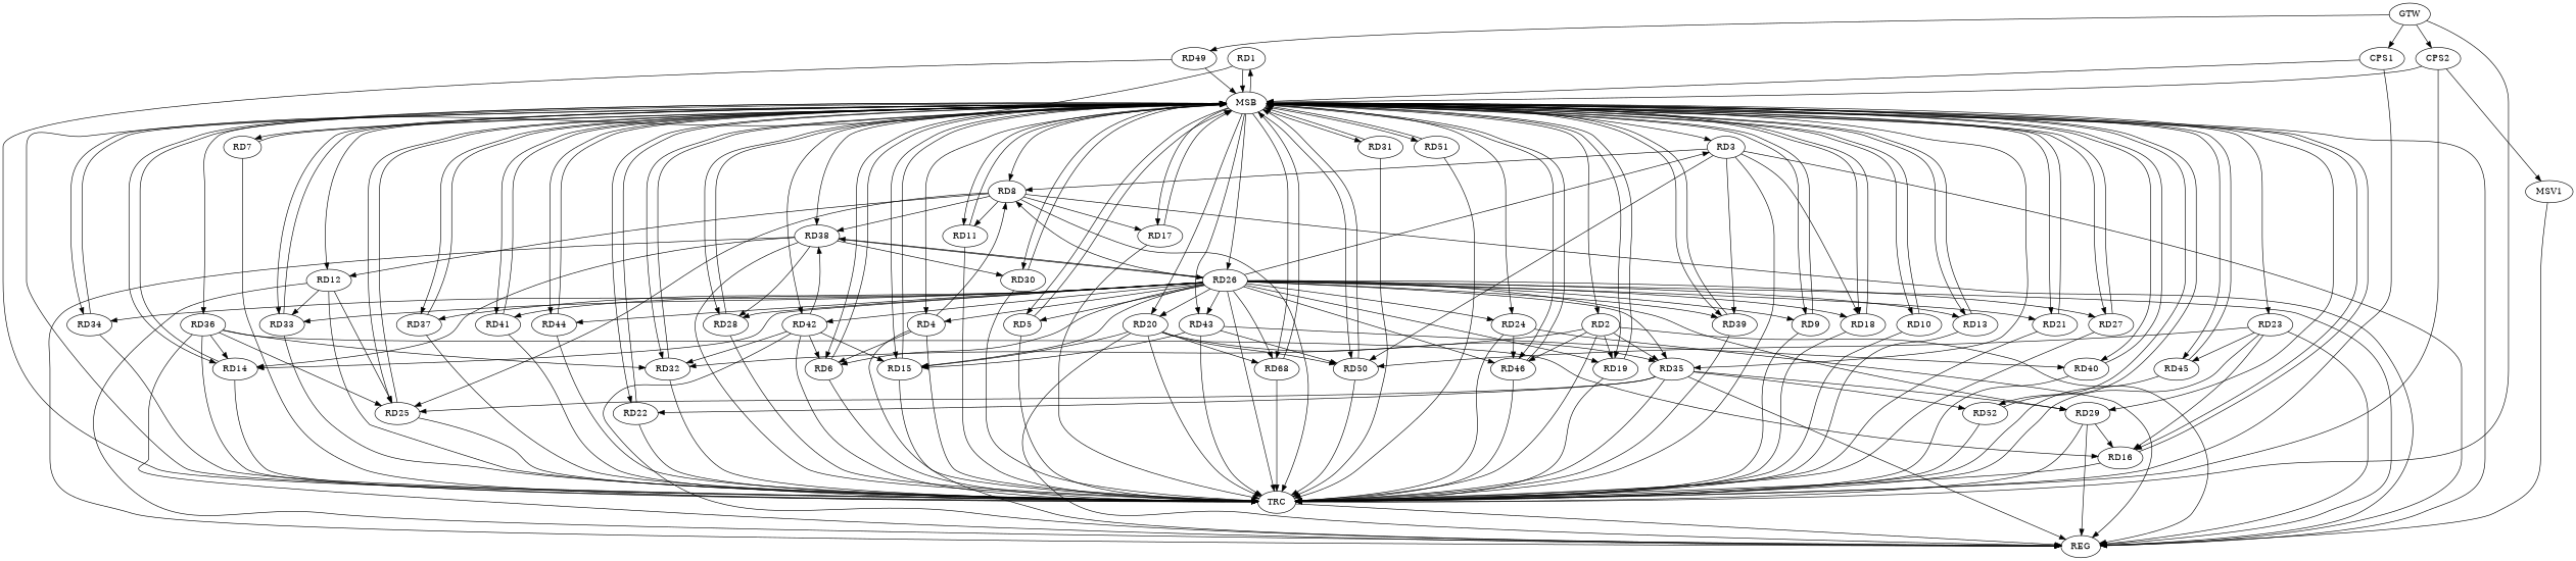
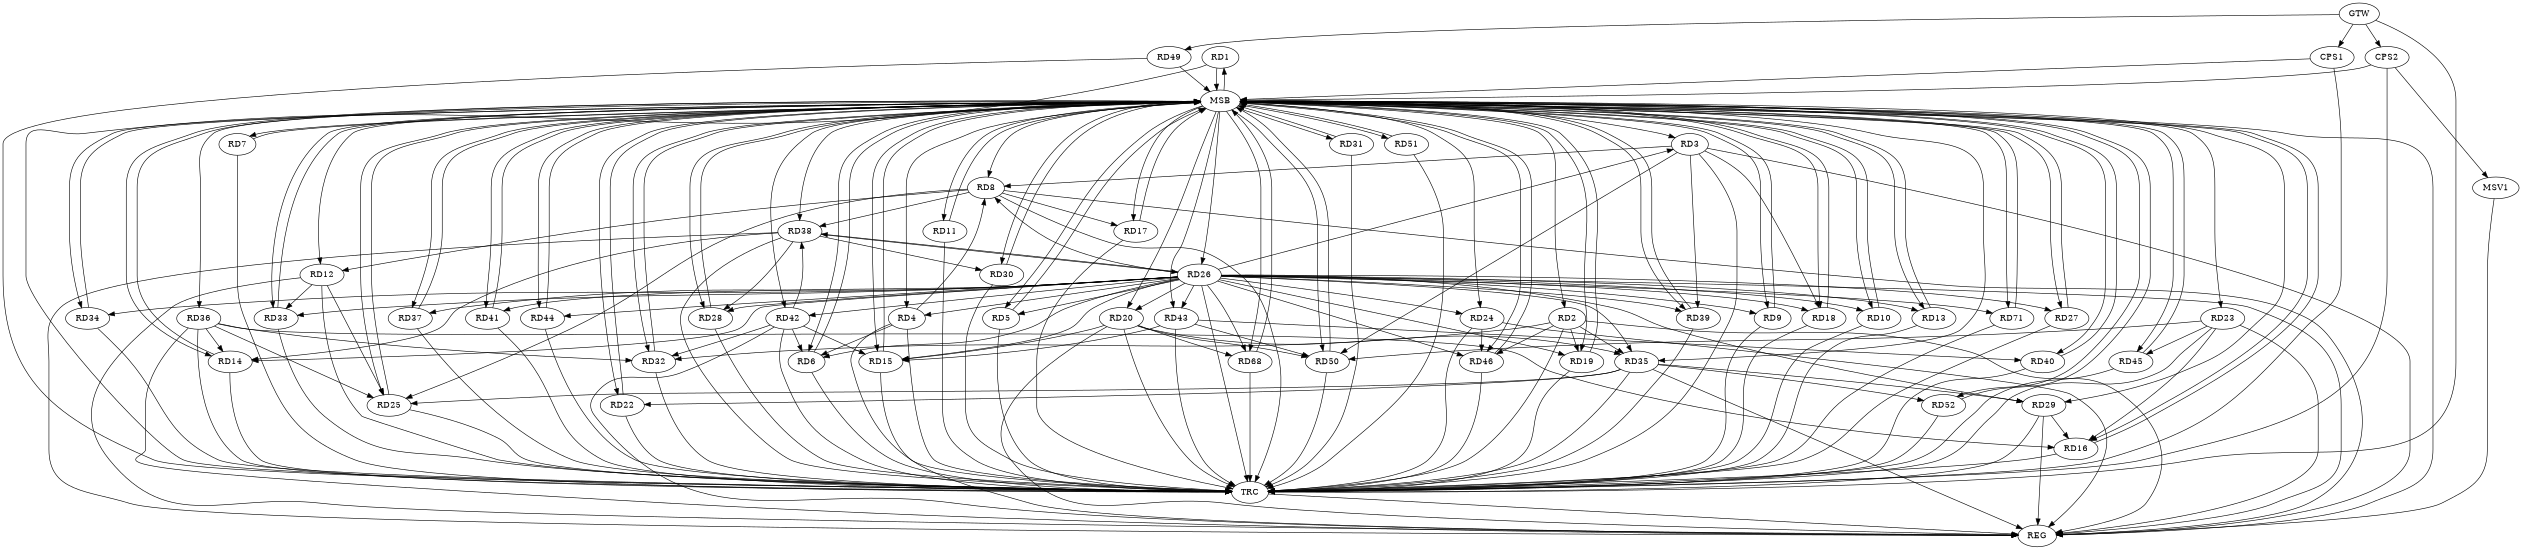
  strict digraph {
    n1 [label=RD1]
    n2 [label=MSB]
    n3 [label=TRC]
    n4 [label=RD2]
    n5 [label=RD19]
    n6 [label=RD32]
    n7 [label=RD35]
    n8 [label=RD46]
    n9 [label=REG]
    n10 [label=RD3]
    n11 [label=RD8]
    n12 [label=RD18]
    n13 [label=RD39]
    n14 [label=RD50]
    n15 [label=RD4]
    n16 [label=RD6]
    n17 [label=RD5]
    n18 [label=RD7]
    n19 [label=RD11]
    n20 [label=RD12]
    n21 [label=RD17]
    n22 [label=RD25]
    n23 [label=RD38]
    n24 [label=RD9]
    n25 [label=RD10]
    n26 [label=RD33]
    n27 [label=RD13]
    n28 [label=RD14]
    n29 [label=RD15]
    n30 [label=RD16]
    n31 [label=RD20]
    n32 [label=RD68]
-   n33 [label=RD21]
+   n33 [label=RD71]
    n34 [label=RD22]
    n35 [label=RD23]
    n36 [label=RD45]
    n37 [label=RD24]
    n38 [label=RD26]
    n39 [label=RD27]
    n40 [label=RD28]
    n41 [label=RD29]
    n42 [label=RD34]
    n43 [label=RD37]
    n44 [label=RD41]
    n45 [label=RD42]
    n46 [label=RD43]
    n47 [label=RD44]
    n48 [label=RD30]
    n49 [label=RD31]
    n50 [label=RD52]
    n51 [label=RD36]
    n52 [label=RD40]
    n53 [label=RD51]
    n54 [label=RD49]
    n55 [label=CPS1]
    n56 [label=CPS2]
    n57 [label=MSV1]
    n58 [label=GTW]
    n1 -> n2
    n1 -> n3
    n2 -> n1
    n2 -> n4
    n2 -> n5
    n2 -> n6
    n2 -> n7
    n2 -> n8
    n2 -> n9
    n2 -> n10
    n2 -> n11
    n2 -> n12
    n2 -> n13
    n2 -> n14
    n2 -> n15
    n2 -> n16
    n2 -> n17
    n2 -> n18
    n2 -> n19
    n2 -> n20
    n2 -> n21
    n2 -> n22
    n2 -> n23
    n2 -> n24
    n2 -> n25
    n2 -> n26
    n2 -> n27
    n2 -> n28
    n2 -> n29
    n2 -> n30
    n2 -> n31
    n2 -> n32
    n2 -> n33
    n2 -> n34
    n2 -> n35
    n2 -> n36
    n2 -> n37
    n2 -> n38
    n2 -> n39
    n2 -> n40
    n2 -> n41
    n2 -> n42
    n2 -> n43
    n2 -> n44
    n2 -> n45
    n2 -> n46
    n2 -> n47
    n2 -> n48
    n2 -> n49
    n2 -> n50
    n2 -> n51
    n2 -> n52
    n2 -> n53
    n3 -> n9
    n4 -> n3
    n4 -> n5
    n4 -> n6
    n4 -> n7
    n4 -> n8
    n4 -> n9
    n5 -> n2
    n5 -> n3
    n6 -> n2
    n6 -> n3
    n7 -> n3
    n7 -> n9
    n7 -> n22
    n7 -> n34
    n7 -> n41
    n7 -> n50
    n8 -> n2
    n8 -> n3
    n10 -> n3
    n10 -> n9
    n10 -> n11
    n10 -> n12
    n10 -> n13
    n10 -> n14
    n11 -> n3
    n11 -> n9
-   n11 -> n19
    n11 -> n20
    n11 -> n21
    n11 -> n22
    n11 -> n23
    n12 -> n2
    n12 -> n3
    n13 -> n2
    n13 -> n3
    n14 -> n2
    n14 -> n3
    n15 -> n3
    n15 -> n9
    n15 -> n11
    n15 -> n16
    n16 -> n2
    n16 -> n3
    n17 -> n2
    n17 -> n3
    n18 -> n2
    n18 -> n3
    n19 -> n2
    n19 -> n3
    n20 -> n3
    n20 -> n9
    n20 -> n22
    n20 -> n26
    n21 -> n2
    n21 -> n3
    n22 -> n2
    n22 -> n3
    n23 -> n3
    n23 -> n9
    n23 -> n28
    n23 -> n38
    n23 -> n40
    n23 -> n48
    n24 -> n2
    n24 -> n3
    n25 -> n2
    n25 -> n3
    n26 -> n2
    n26 -> n3
    n27 -> n2
    n27 -> n3
    n28 -> n2
    n28 -> n3
    n29 -> n2
    n29 -> n3
    n30 -> n2
    n30 -> n3
    n31 -> n3
    n31 -> n7
    n31 -> n9
    n31 -> n14
    n31 -> n29
    n31 -> n32
    n32 -> n2
    n32 -> n3
    n33 -> n2
    n33 -> n3
    n34 -> n2
    n34 -> n3
    n35 -> n3
    n35 -> n9
    n35 -> n14
    n35 -> n30
    n35 -> n36
    n36 -> n2
    n36 -> n3
    n37 -> n3
    n37 -> n8
    n37 -> n9
    n38 -> n3
    n38 -> n5
    n38 -> n7
    n38 -> n8
    n38 -> n9
    n38 -> n10
    n38 -> n11
    n38 -> n12
    n38 -> n13
    n38 -> n15
    n38 -> n16
    n38 -> n17
    n38 -> n23
    n38 -> n24
+   n38 -> n25
    n38 -> n26
    n38 -> n27
    n38 -> n28
    n38 -> n29
    n38 -> n31
    n38 -> n32
    n38 -> n33
    n38 -> n37
    n38 -> n39
    n38 -> n40
    n38 -> n41
    n38 -> n42
    n38 -> n43
    n38 -> n44
    n38 -> n45
    n38 -> n46
    n38 -> n47
    n39 -> n2
    n39 -> n3
    n40 -> n2
    n40 -> n3
    n41 -> n3
    n41 -> n9
    n41 -> n30
    n42 -> n2
    n42 -> n3
    n43 -> n2
    n43 -> n3
    n44 -> n2
    n44 -> n3
    n45 -> n3
    n45 -> n6
    n45 -> n9
    n45 -> n16
    n45 -> n23
    n45 -> n29
    n46 -> n3
    n46 -> n14
    n46 -> n29
    n46 -> n52
    n47 -> n2
    n47 -> n3
    n48 -> n2
    n48 -> n3
    n49 -> n2
    n49 -> n3
    n50 -> n2
    n50 -> n3
    n51 -> n3
    n51 -> n6
    n51 -> n9
    n51 -> n22
    n51 -> n28
    n51 -> n30
    n52 -> n2
    n52 -> n3
    n53 -> n2
    n53 -> n3
    n54 -> n2
    n54 -> n3
    n55 -> n2
    n55 -> n3
    n56 -> n2
    n56 -> n3
    n56 -> n57
    n57 -> n9
    n58 -> n3
    n58 -> n54
    n58 -> n55
    n58 -> n56
  }
